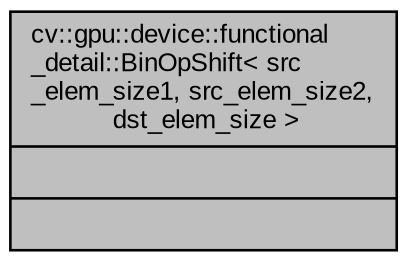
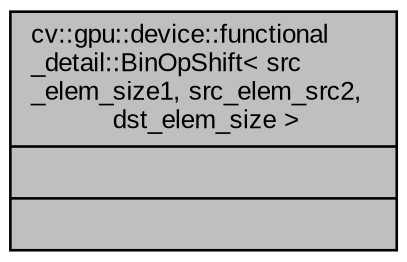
  digraph {
    fontname="Liberation Sans"
-   n1 [color=black fillcolor=grey75 fontcolor=black fontname="Liberation Sans" fontsize=10 height=0.2 label="{cv::gpu::device::functional\l_detail::BinOpShift\< src\l_elem_size1, src_elem_size2,\l dst_elem_size \>\n||}" shape=record style=filled width=0.4]
+   n1 [color=black fillcolor=grey75 fontcolor=black fontname="Liberation Sans" fontsize=10 height=0.2 label="{cv::gpu::device::functional\l_detail::BinOpShift\< src\l_elem_size1, src_elem_src2,\l dst_elem_size \>\n||}" shape=record style=filled width=0.4]
  }
